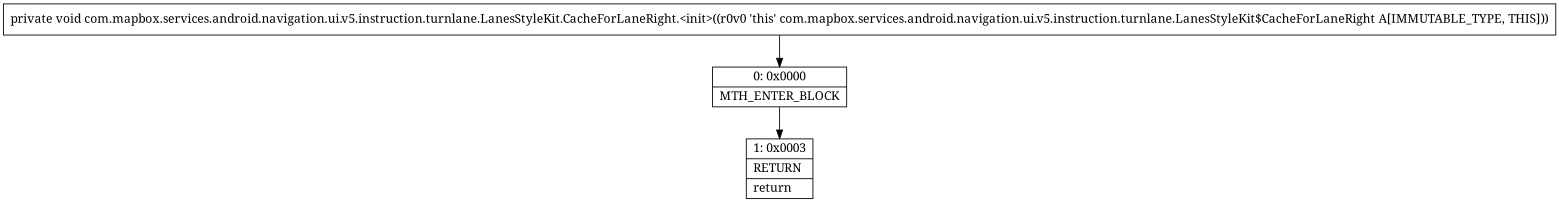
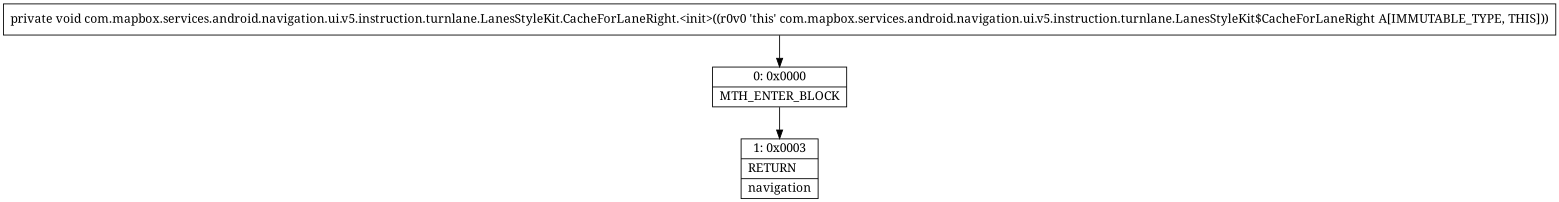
  digraph {
    fontname="Noto Serif"
    node [shape=record fontname="Noto Serif"]
    edge [fontname="Noto Serif"]
    n1 [label="{0\:\ 0x0000|MTH_ENTER_BLOCK\l}"]
-   n2 [label="{1\:\ 0x0003|RETURN\l|return\l}"]
+   n2 [label="{1\:\ 0x0003|RETURN\l|navigation\l}"]
    n3 [label="{private void com.mapbox.services.android.navigation.ui.v5.instruction.turnlane.LanesStyleKit.CacheForLaneRight.\<init\>((r0v0 'this' com.mapbox.services.android.navigation.ui.v5.instruction.turnlane.LanesStyleKit$CacheForLaneRight A[IMMUTABLE_TYPE, THIS])) }"]
    n1 -> n2
    n3 -> n1
  }
